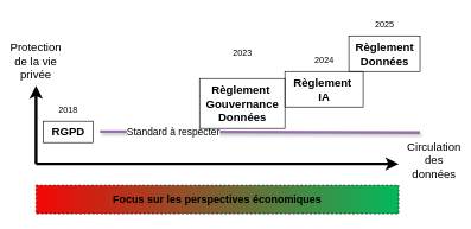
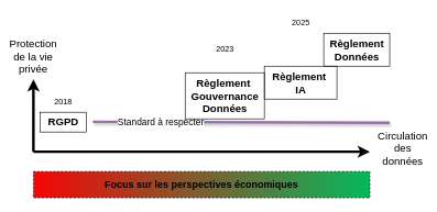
  <mxCell id="0" />
  <mxCell id="1" parent="0" />
  <mxCell id="2" value="" style="edgeStyle=none;orthogonalLoop=1;jettySize=auto;html=1;rounded=0;strokeWidth=4;" edge="1" parent="1"><mxGeometry width="80" relative="1" as="geometry"><mxPoint x="50" y="230" as="sourcePoint" /><mxPoint x="50" y="120" as="targetPoint" /><Array as="points" /></mxGeometry></mxCell>
  <mxCell id="3" value="" style="edgeStyle=none;orthogonalLoop=1;jettySize=auto;html=1;rounded=0;strokeWidth=4;" edge="1" parent="1"><mxGeometry width="80" relative="1" as="geometry"><mxPoint x="50" y="230" as="sourcePoint" /><mxPoint x="560" y="230" as="targetPoint" /><Array as="points" /></mxGeometry></mxCell>
  <mxCell id="4" value="Protection de la vie privée" style="text;strokeColor=none;align=center;fillColor=none;html=1;verticalAlign=middle;whiteSpace=wrap;rounded=0;fontSize=16;" vertex="1" parent="1"><mxGeometry x="20" y="70" width="60" height="30" as="geometry" /></mxCell>
  <mxCell id="5" value="Circulation des données" style="text;strokeColor=none;align=center;fillColor=none;html=1;verticalAlign=middle;whiteSpace=wrap;rounded=0;fontSize=16;" vertex="1" parent="1"><mxGeometry x="580" y="210" width="60" height="30" as="geometry" /></mxCell>
  <mxCell id="6" value="RGPD" style="text;html=1;align=center;verticalAlign=middle;resizable=0;points=[];autosize=1;strokeColor=default;fillColor=none;fontSize=16;fontStyle=1" vertex="1" parent="1"><mxGeometry x="60" y="170" width="70" height="30" as="geometry" /></mxCell>
  <mxCell id="7" value="" style="edgeStyle=none;orthogonalLoop=1;jettySize=auto;html=1;rounded=0;strokeWidth=4;shadow=1;fillColor=#e1d5e7;strokeColor=#9673a6;exitX=1;exitY=0.3;exitDx=0;exitDy=0;exitPerimeter=0;endArrow=none;endFill=0;" edge="1" parent="1"><mxGeometry width="80" relative="1" as="geometry"><mxPoint x="140" y="184.5" as="sourcePoint" /><mxPoint x="590" y="186" as="targetPoint" /><Array as="points" /></mxGeometry></mxCell>
  <mxCell id="8" value="Standard à respecter" style="edgeLabel;html=1;align=center;verticalAlign=middle;resizable=0;points=[];fontSize=14;" vertex="1" connectable="0" parent="7"><mxGeometry x="-0.543" y="-1" relative="1" as="geometry"><mxPoint as="offset" /></mxGeometry></mxCell>
  <mxCell id="9" value="Règlement&amp;nbsp;&lt;br&gt;IA" style="text;html=1;align=center;verticalAlign=middle;resizable=0;points=[];autosize=1;strokeColor=default;fillColor=none;fontSize=16;fontStyle=1" vertex="1" parent="1"><mxGeometry x="400" y="100" width="110" height="50" as="geometry" /></mxCell>
  <mxCell id="10" value="Règlement&amp;nbsp;&lt;br&gt;Gouvernance &lt;br&gt;Données" style="text;html=1;align=center;verticalAlign=middle;resizable=0;points=[];autosize=1;strokeColor=default;fillColor=none;fontSize=16;fontStyle=1" vertex="1" parent="1"><mxGeometry x="280" y="110" width="120" height="70" as="geometry" /></mxCell>
  <mxCell id="11" value="Règlement &lt;br&gt;Données" style="text;html=1;align=center;verticalAlign=middle;resizable=0;points=[];autosize=1;strokeColor=default;fillColor=none;fontSize=16;fontStyle=1" vertex="1" parent="1"><mxGeometry x="490" y="50" width="100" height="50" as="geometry" /></mxCell>
  <mxCell id="12" value="&lt;b&gt;Focus sur les perspectives économiques&lt;/b&gt;" style="rounded=0;whiteSpace=wrap;html=1;fontSize=15;gradientColor=#04b95b;gradientDirection=east;fillColor=#f40606;dashed=1;" vertex="1" parent="1"><mxGeometry x="50" y="260" width="510" height="40" as="geometry" /></mxCell>
  <mxCell id="13" value="2023" style="text;html=1;align=center;verticalAlign=middle;resizable=0;points=[];autosize=1;strokeColor=none;fillColor=none;" vertex="1" parent="1"><mxGeometry x="315" y="60" width="50" height="30" as="geometry" /></mxCell>
- <mxCell id="14" value="2024" style="text;html=1;align=center;verticalAlign=middle;resizable=0;points=[];autosize=1;strokeColor=none;fillColor=none;" vertex="1" parent="1"><mxGeometry x="430" y="70" width="50" height="30" as="geometry" /></mxCell>
- <mxCell id="15" value="2025" style="text;html=1;align=center;verticalAlign=middle;resizable=0;points=[];autosize=1;strokeColor=none;fillColor=none;" vertex="1" parent="1"><mxGeometry x="515" y="20" width="50" height="30" as="geometry" /></mxCell>
+ <mxCell id="15" value="2025" style="text;html=1;align=center;verticalAlign=middle;resizable=0;points=[];autosize=1;strokeColor=none;fillColor=none;" vertex="1" parent="1"><mxGeometry x="430" y="20" width="50" height="30" as="geometry" /></mxCell>
  <mxCell id="16" value="2018" style="text;html=1;align=center;verticalAlign=middle;resizable=0;points=[];autosize=1;strokeColor=none;fillColor=none;" vertex="1" parent="1"><mxGeometry x="70" y="140" width="50" height="30" as="geometry" /></mxCell>
